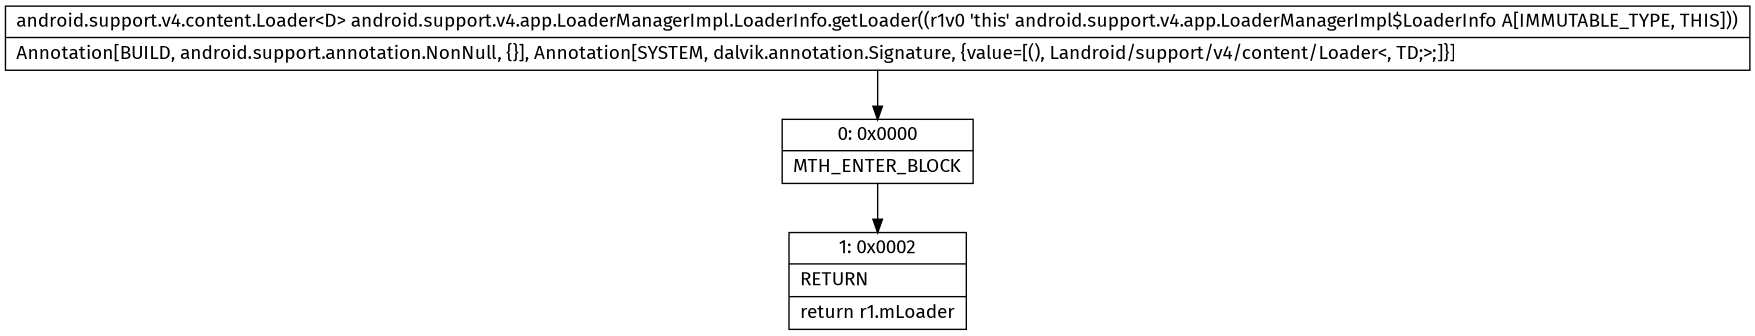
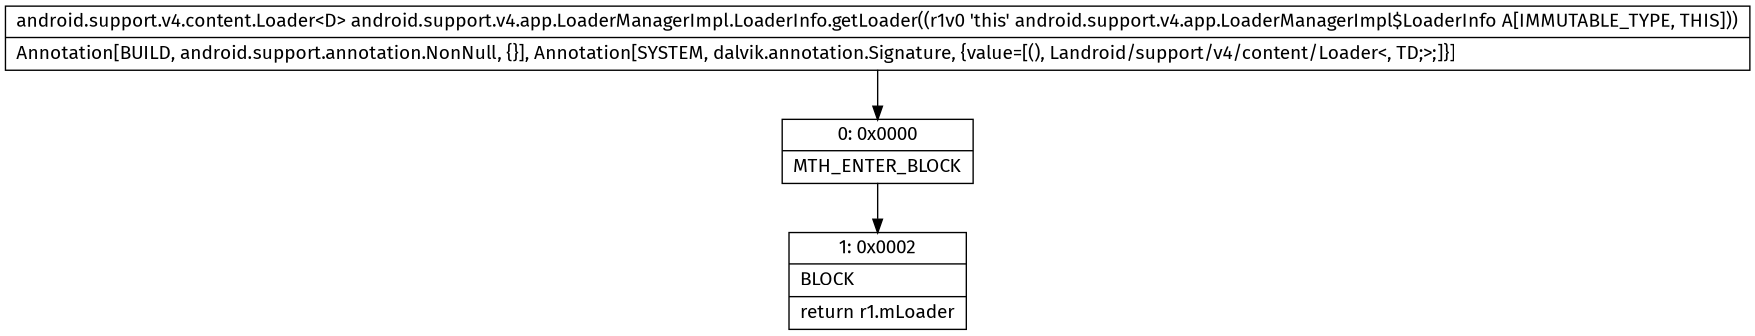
  digraph {
    fontname="Fira Sans"
    node [shape=record fontname="Fira Sans"]
    edge [fontname="Fira Sans"]
    n1 [label="{0\:\ 0x0000|MTH_ENTER_BLOCK\l}"]
-   n2 [label="{1\:\ 0x0002|RETURN\l|return r1.mLoader\l}"]
+   n2 [label="{1\:\ 0x0002|BLOCK\l|return r1.mLoader\l}"]
    n3 [label="{android.support.v4.content.Loader\<D\> android.support.v4.app.LoaderManagerImpl.LoaderInfo.getLoader((r1v0 'this' android.support.v4.app.LoaderManagerImpl$LoaderInfo A[IMMUTABLE_TYPE, THIS]))  | Annotation[BUILD, android.support.annotation.NonNull, \{\}], Annotation[SYSTEM, dalvik.annotation.Signature, \{value=[(), Landroid\/support\/v4\/content\/Loader\<, TD;\>;]\}]\l}"]
    n1 -> n2
    n3 -> n1
  }
